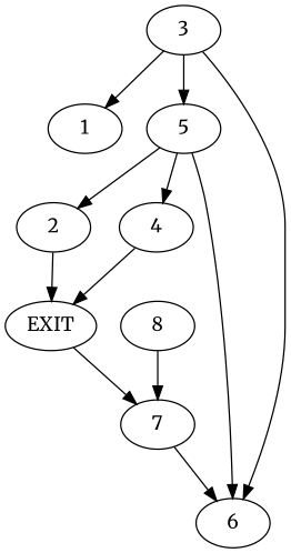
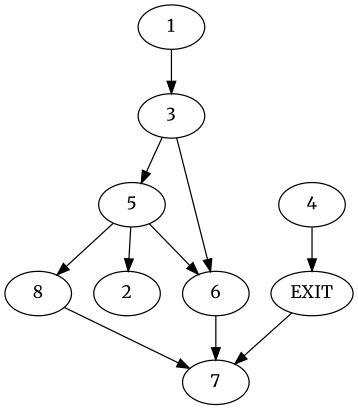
  digraph {
    fontname=Merriweather
    node [fontname=Merriweather]
    edge [fontname=Merriweather]
    1
    3
    8
    7
    n5 [label=EXIT]
    2
    5
    6
    4
-   3 -> 1
+   1 -> 3
    3 -> 5
    3 -> 6
    8 -> 7
    n5 -> 7
-   2 -> n5
    5 -> 2
    5 -> 6
-   5 -> 4
-   7 -> 6
+   5 -> 8
+   6 -> 7
    4 -> n5
  }
